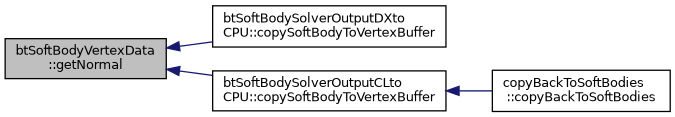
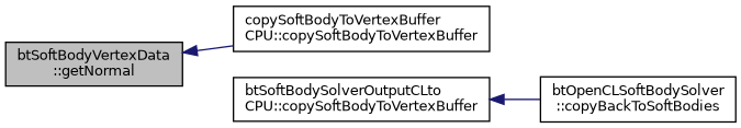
  digraph {
    rankdir=LR
    node [color=black fillcolor=white fontname=Helvetica fontsize=10 shape=record style=filled]
    edge [color=midnightblue dir=back fontname=Helvetica fontsize=10 labelfontname=Helvetica labelfontsize=10 style=solid]
    n1 [fillcolor=grey75 fontcolor=black height=0.2 label="btSoftBodyVertexData\l::getNormal" width=0.4]
-   n2 [height=0.2 label="btSoftBodySolverOutputDXto\lCPU::copySoftBodyToVertexBuffer" width=0.4]
+   n2 [height=0.2 label="copySoftBodyToVertexBuffer\lCPU::copySoftBodyToVertexBuffer" width=0.4]
    n3 [height=0.2 label="btSoftBodySolverOutputCLto\lCPU::copySoftBodyToVertexBuffer" width=0.4]
-   n4 [height=0.2 label="copyBackToSoftBodies\l::copyBackToSoftBodies" width=0.4]
+   n4 [height=0.2 label="btOpenCLSoftBodySolver\l::copyBackToSoftBodies" width=0.4]
    n1 -> n2
-   n1 -> n3
    n3 -> n4
  }
